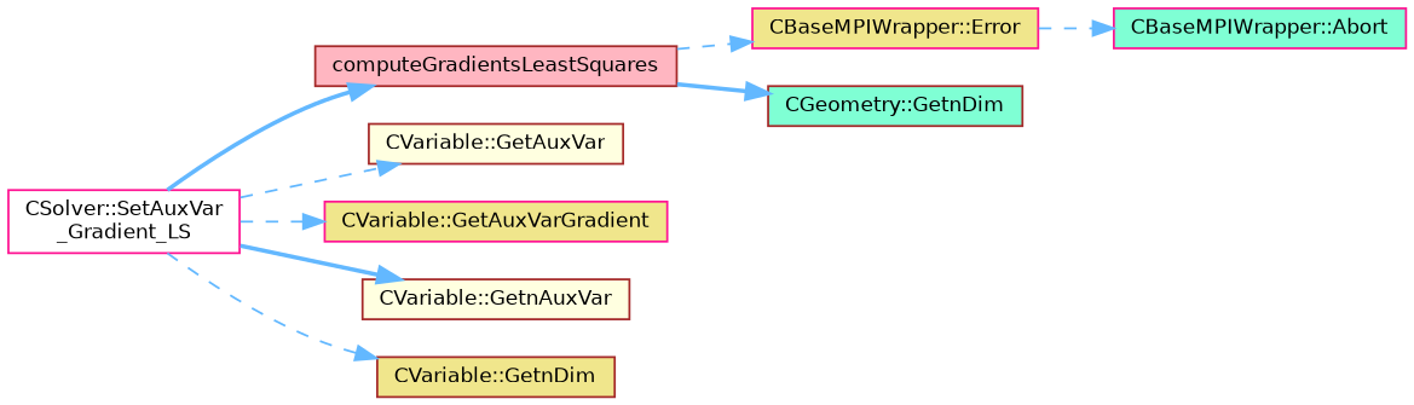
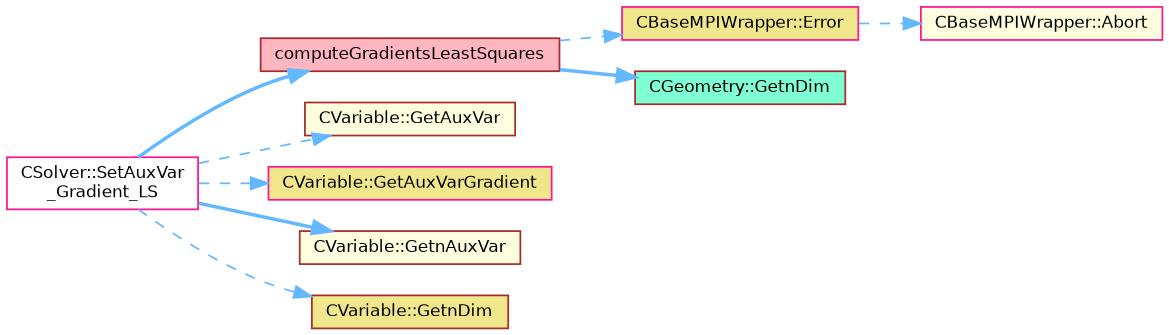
  digraph {
    rankdir=LR
    node [color=brown fillcolor=khaki fontname=Helvetica fontsize=10 shape=box style=filled]
    edge [color=steelblue1 fontname=Helvetica fontsize=10 labelfontname=Helvetica labelfontsize=10 style=dashed]
    n1 [color=deeppink fillcolor=white fontcolor=black height=0.2 label="CSolver::SetAuxVar\l_Gradient_LS" width=0.4]
    n2 [fillcolor=lightpink height=0.2 label=computeGradientsLeastSquares width=0.4]
    n3 [fillcolor=lightyellow height=0.2 label="CVariable::GetAuxVar" width=0.4]
    n4 [color=deeppink height=0.2 label="CVariable::GetAuxVarGradient" width=0.4]
    n5 [fillcolor=lightyellow height=0.2 label="CVariable::GetnAuxVar" width=0.4]
    n6 [height=0.2 label="CVariable::GetnDim" width=0.4]
    n7 [color=deeppink height=0.2 label="CBaseMPIWrapper::Error" width=0.4]
    n8 [fillcolor=aquamarine height=0.2 label="CGeometry::GetnDim" width=0.4]
-   n9 [color=deeppink fillcolor=aquamarine height=0.2 label="CBaseMPIWrapper::Abort" width=0.4]
+   n9 [color=deeppink fillcolor=lightyellow height=0.2 label="CBaseMPIWrapper::Abort" width=0.4]
    n1 -> n2 [style=bold]
    n1 -> n3
    n1 -> n4
    n1 -> n5 [style=bold]
    n1 -> n6
    n2 -> n7
    n2 -> n8 [style=bold]
    n7 -> n9
  }
